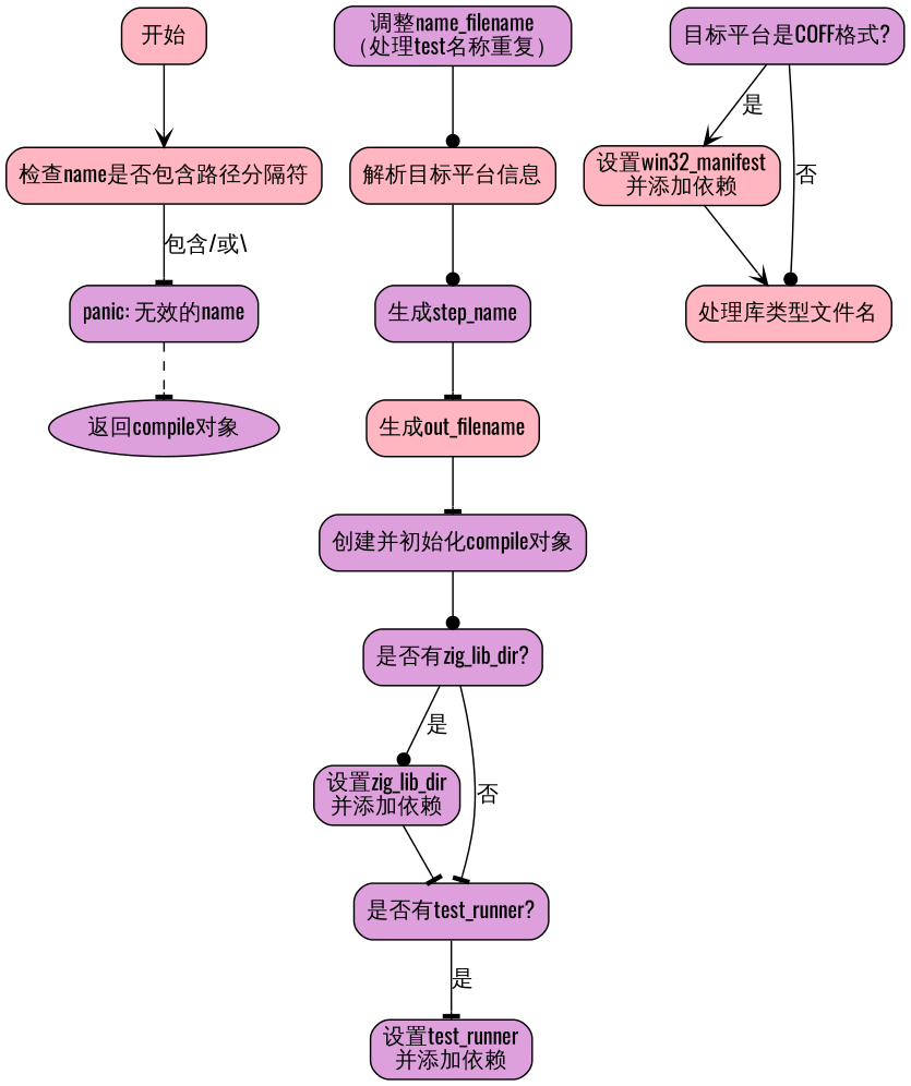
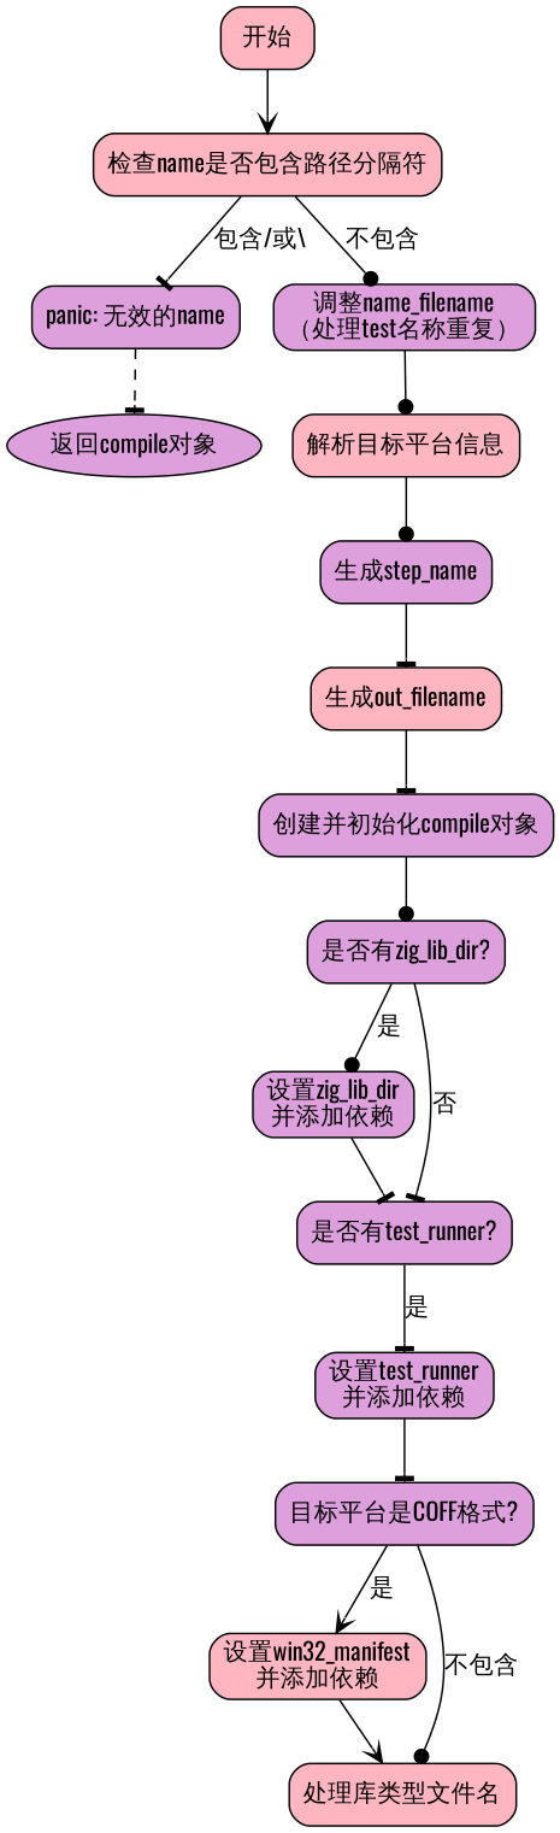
  digraph {
    fontname=Oswald
    node [fillcolor=plum fontname=Oswald shape=rectangle style="rounded,filled"]
    edge [arrowhead=tee fontname=Oswald]
    n1 [fillcolor=lightpink label="开始" shape=box]
    n2 [fillcolor=lightpink label="检查name是否包含路径分隔符"]
    n3 [label="panic: 无效的name" shape=box]
    n4 [label="调整name_filename\n（处理test名称重复）"]
    n5 [label="返回compile对象" shape=ellipse]
    n6 [fillcolor=lightpink label="解析目标平台信息"]
    n7 [label="生成step_name"]
    n8 [fillcolor=lightpink label="生成out_filename"]
    n9 [label="创建并初始化compile对象"]
    n10 [label="是否有zig_lib_dir?"]
    n11 [label="设置zig_lib_dir\n并添加依赖"]
    n12 [label="是否有test_runner?"]
    n13 [label="设置test_runner\n并添加依赖"]
    n14 [label="目标平台是COFF格式?"]
    n15 [fillcolor=lightpink label="设置win32_manifest\n并添加依赖"]
    n16 [fillcolor=lightpink label="处理库类型文件名"]
    n1 -> n2 [arrowhead=vee]
    n2 -> n3 [label="包含/或\\"]
+   n2 -> n4 [arrowhead=dot label="不包含"]
    n3 -> n5 [style=dashed]
    n4 -> n6 [arrowhead=dot]
    n6 -> n7 [arrowhead=dot]
    n7 -> n8
    n8 -> n9
    n9 -> n10 [arrowhead=dot]
    n10 -> n11 [arrowhead=dot label="是"]
    n10 -> n12 [label="否"]
    n11 -> n12
    n12 -> n13 [label="是"]
+   n13 -> n14
    n14 -> n15 [arrowhead=vee label="是"]
-   n14 -> n16 [arrowhead=dot label="否"]
+   n14 -> n16 [arrowhead=dot label="不包含"]
    n15 -> n16 [arrowhead=vee]
  }
